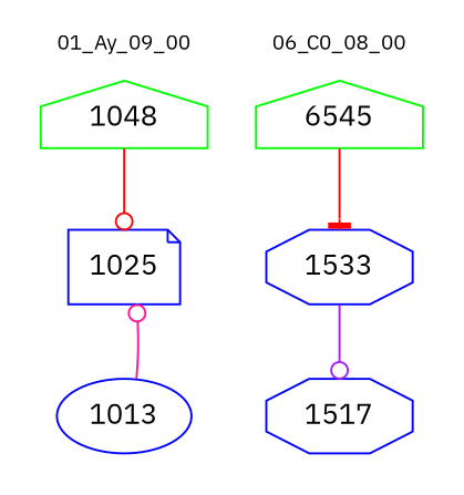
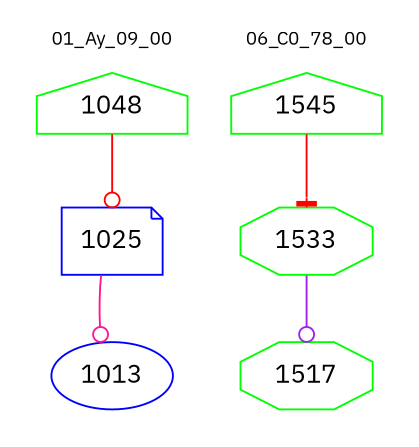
  digraph {
    fontname="IBM Plex Sans"
    node [color=blue fontname="IBM Plex Sans" shape=house]
    edge [arrowhead=odot color=red fontname="IBM Plex Sans"]
    n1 [color=green label=1048]
    n2 [label=1025 shape=note]
    n3 [label=1013 shape=ellipse]
-   n4 [color=green label=6545]
-   n5 [label=1533 shape=octagon]
-   n6 [label=1517 shape=octagon]
+   n4 [color=green label=1545]
+   n5 [color=green label=1533 shape=octagon]
+   n6 [color=green label=1517 shape=octagon]
    subgraph cluster_1 {
      color=white
      fontsize=10
      label="01_Ay_09_00"
      n1
      n2
      n3
    }
    subgraph cluster_2 {
      color=white
      fontsize=10
-     label="06_C0_08_00"
+     label="06_C0_78_00"
      n4
      n5
      n6
    }
    n1 -> n2
-   n3 -> n2 [color=deeppink]
+   n2 -> n3 [color=deeppink]
    n4 -> n5 [arrowhead=tee]
    n5 -> n6 [color=purple]
  }
